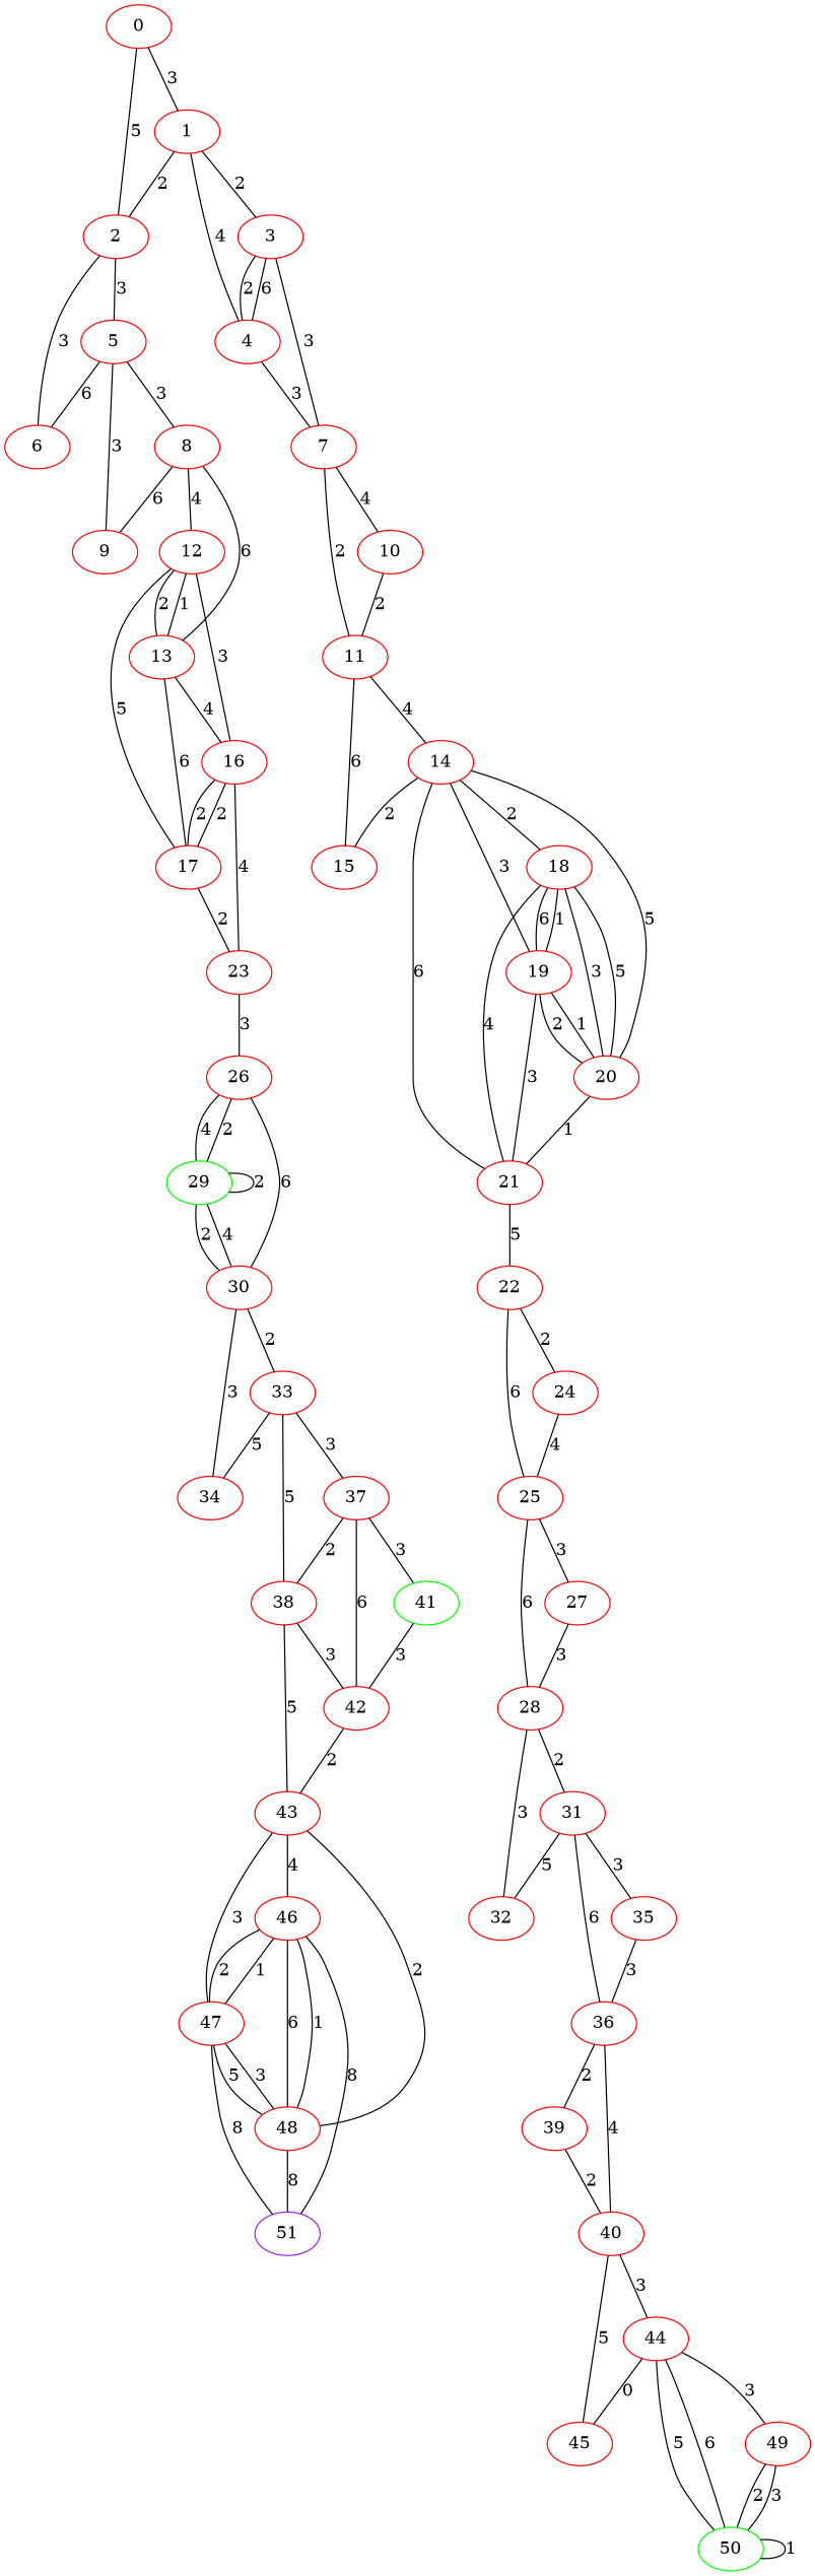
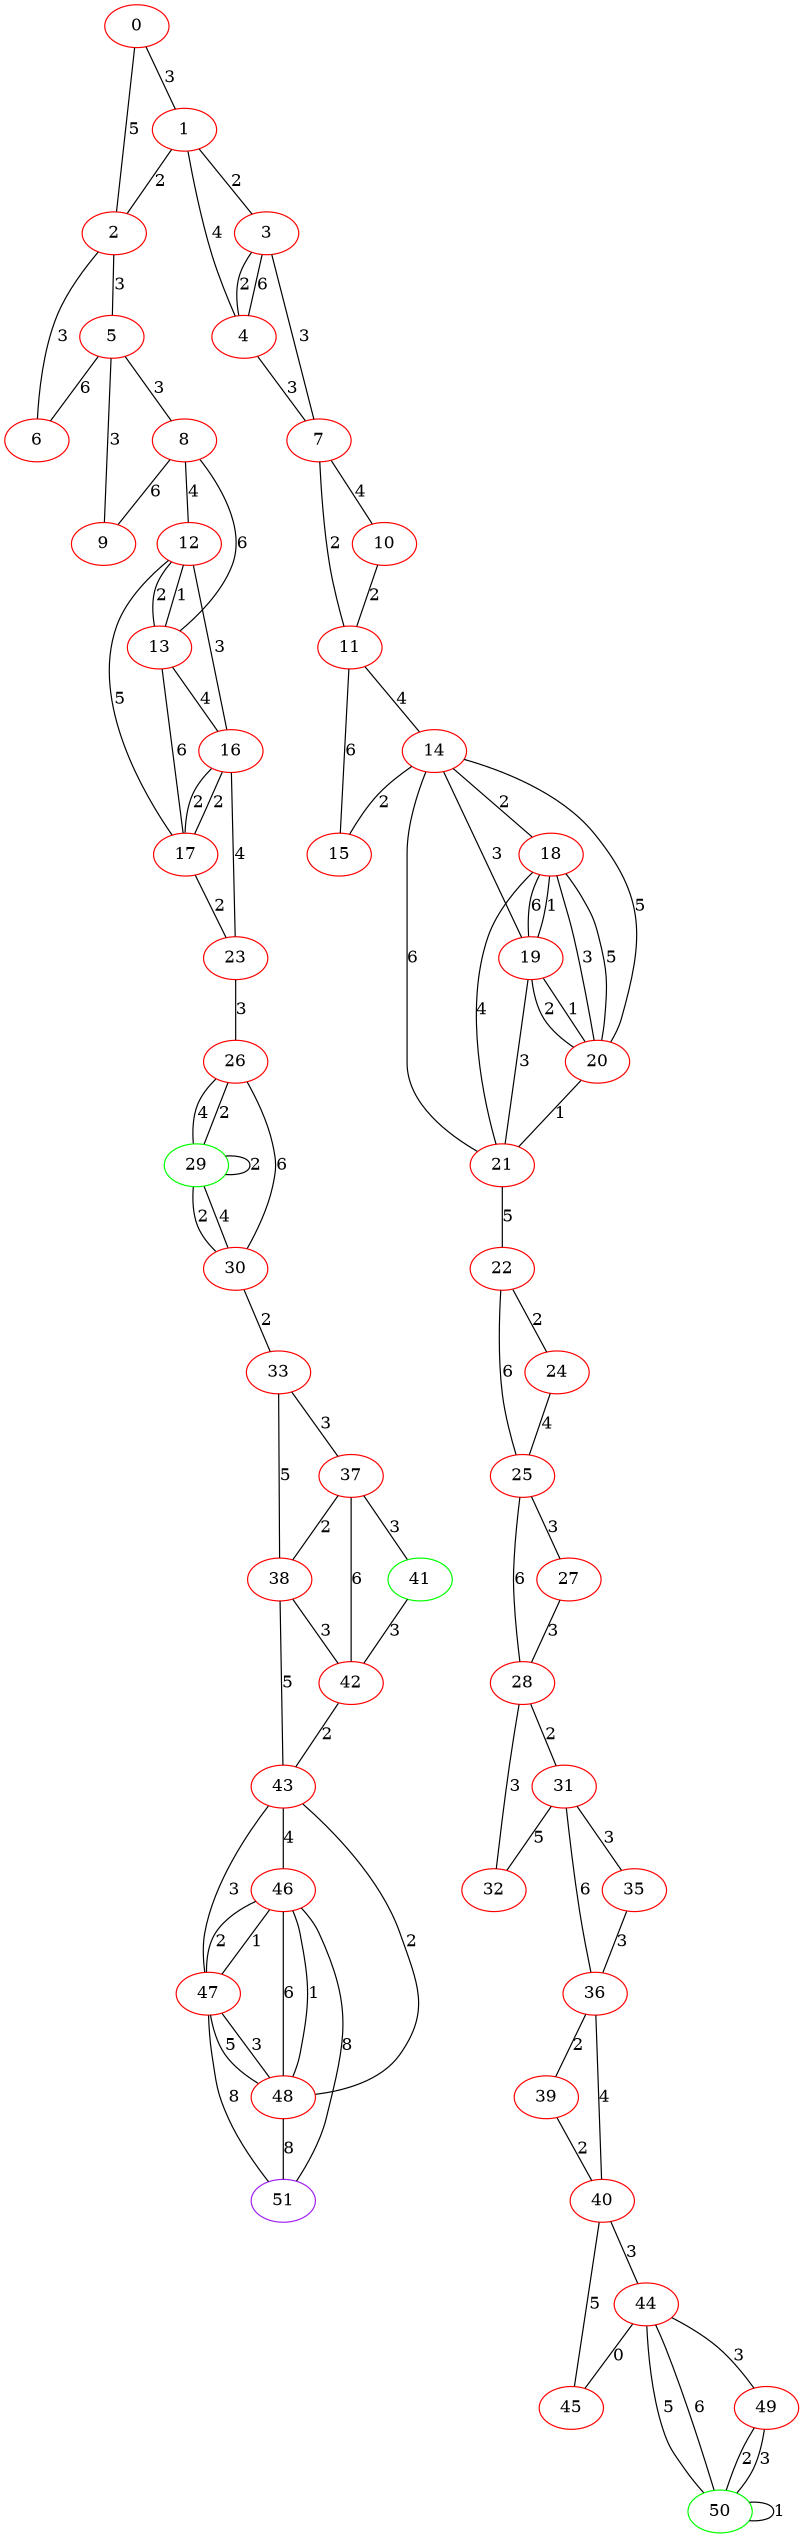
  graph {
    node [color=red weight=1]
    0
    1
    2
    3
    4
    5
    6
    7
    8
    9
    10
    11
    12
    13
    14
    15
    16
    17
    18
    19
    20
    21
    23
    22
    26
    24
    25
    27
    28
    29 [color=green weight=2]
    30
    31
    32
    33
-   34
    35
    36
    37
    38
    39
    40
    41 [color=green]
    42
    43
    44
    45
    46
    47
    48
    49
    50 [color=green weight=2]
    51 [color=purple weight=4]
    0 -- 1 [label=3]
    0 -- 2 [label=5]
    1 -- 2 [label=2]
    1 -- 3 [label=2]
    1 -- 4 [label=4]
    2 -- 5 [label=3]
    2 -- 6 [label=3]
    3 -- 4 [label=6]
    3 -- 4 [label=2]
    3 -- 7 [label=3]
    4 -- 7 [label=3]
    5 -- 6 [label=6]
    5 -- 8 [label=3]
    5 -- 9 [label=3]
    7 -- 10 [label=4]
    7 -- 11 [label=2]
    8 -- 9 [label=6]
    8 -- 12 [label=4]
    8 -- 13 [label=6]
    10 -- 11 [label=2]
    11 -- 14 [label=4]
    11 -- 15 [label=6]
    12 -- 13 [label=2]
    12 -- 13 [label=1]
    12 -- 16 [label=3]
    12 -- 17 [label=5]
    13 -- 16 [label=4]
    13 -- 17 [label=6]
    14 -- 15 [label=2]
    14 -- 18 [label=2]
    14 -- 19 [label=3]
    14 -- 20 [label=5]
    14 -- 21 [label=6]
    16 -- 17 [label=2]
    16 -- 17 [label=2]
    16 -- 23 [label=4]
    17 -- 23 [label=2]
    18 -- 19 [label=1]
    18 -- 19 [label=6]
    18 -- 20 [label=3]
    18 -- 20 [label=5]
    18 -- 21 [label=4]
    19 -- 20 [label=2]
    19 -- 20 [label=1]
    19 -- 21 [label=3]
    20 -- 21 [label=1]
    21 -- 22 [label=5]
    23 -- 26 [label=3]
    22 -- 24 [label=2]
    22 -- 25 [label=6]
    26 -- 29 [label=2]
    26 -- 29 [label=4]
    26 -- 30 [label=6]
    24 -- 25 [label=4]
    25 -- 27 [label=3]
    25 -- 28 [label=6]
    27 -- 28 [label=3]
    28 -- 31 [label=2]
    28 -- 32 [label=3]
    29 -- 29 [label=2]
    29 -- 30 [label=4]
    29 -- 30 [label=2]
    30 -- 33 [label=2]
-   30 -- 34 [label=3]
    31 -- 32 [label=5]
    31 -- 35 [label=3]
    31 -- 36 [label=6]
-   33 -- 34 [label=5]
    33 -- 37 [label=3]
    33 -- 38 [label=5]
    35 -- 36 [label=3]
    36 -- 39 [label=2]
    36 -- 40 [label=4]
    37 -- 38 [label=2]
    37 -- 41 [label=3]
    37 -- 42 [label=6]
    38 -- 42 [label=3]
    38 -- 43 [label=5]
    39 -- 40 [label=2]
    40 -- 44 [label=3]
    40 -- 45 [label=5]
    41 -- 42 [label=3]
    42 -- 43 [label=2]
    43 -- 46 [label=4]
    43 -- 47 [label=3]
    43 -- 48 [label=2]
    44 -- 45 [label=0]
    44 -- 49 [label=3]
    44 -- 50 [label=5]
    44 -- 50 [label=6]
    46 -- 47 [label=2]
    46 -- 47 [label=1]
    46 -- 48 [label=1]
    46 -- 48 [label=6]
    46 -- 51 [label=8]
    47 -- 48 [label=3]
    47 -- 48 [label=5]
    47 -- 51 [label=8]
    48 -- 51 [label=8]
    49 -- 50 [label=2]
    49 -- 50 [label=3]
    50 -- 50 [label=1]
  }
